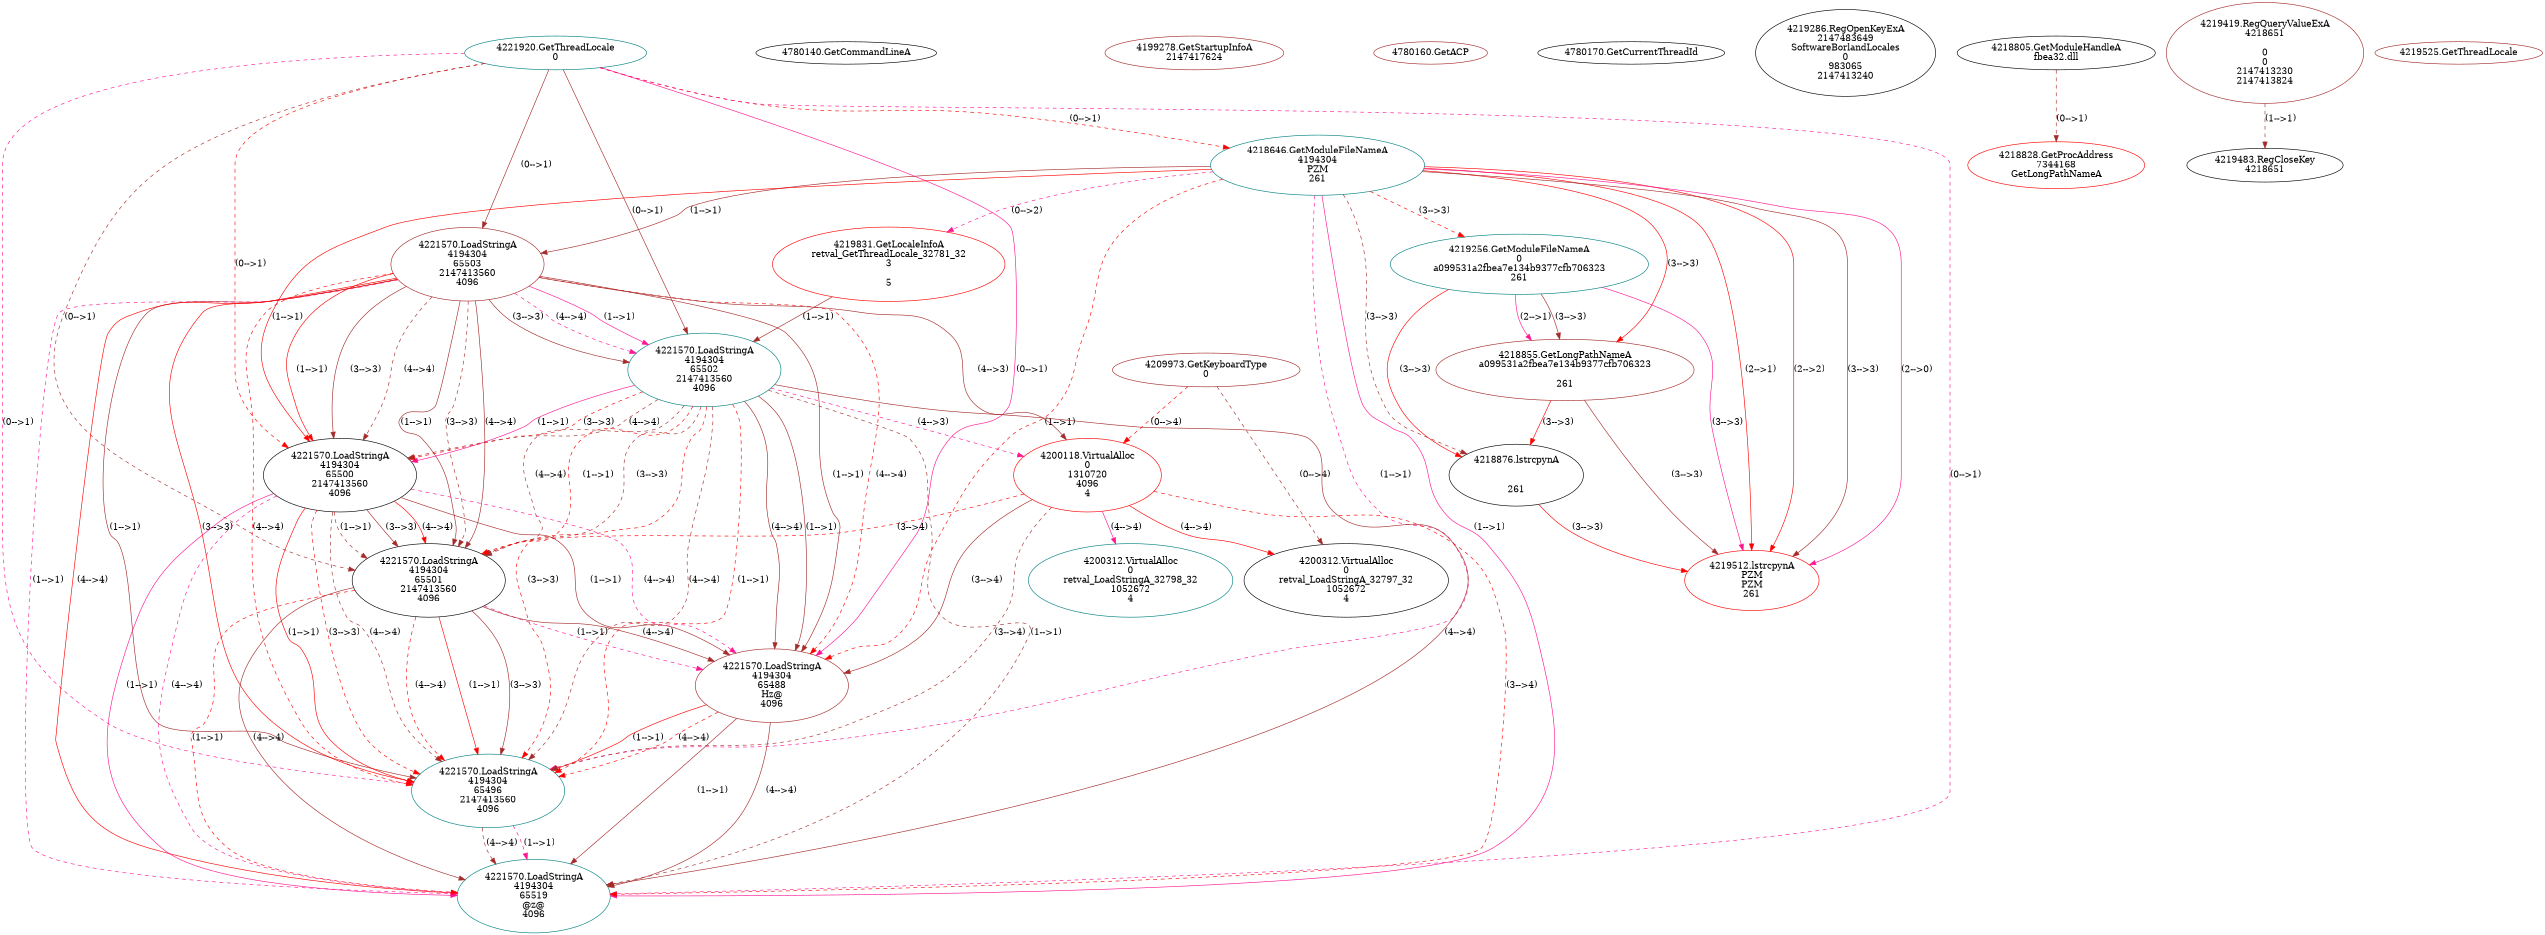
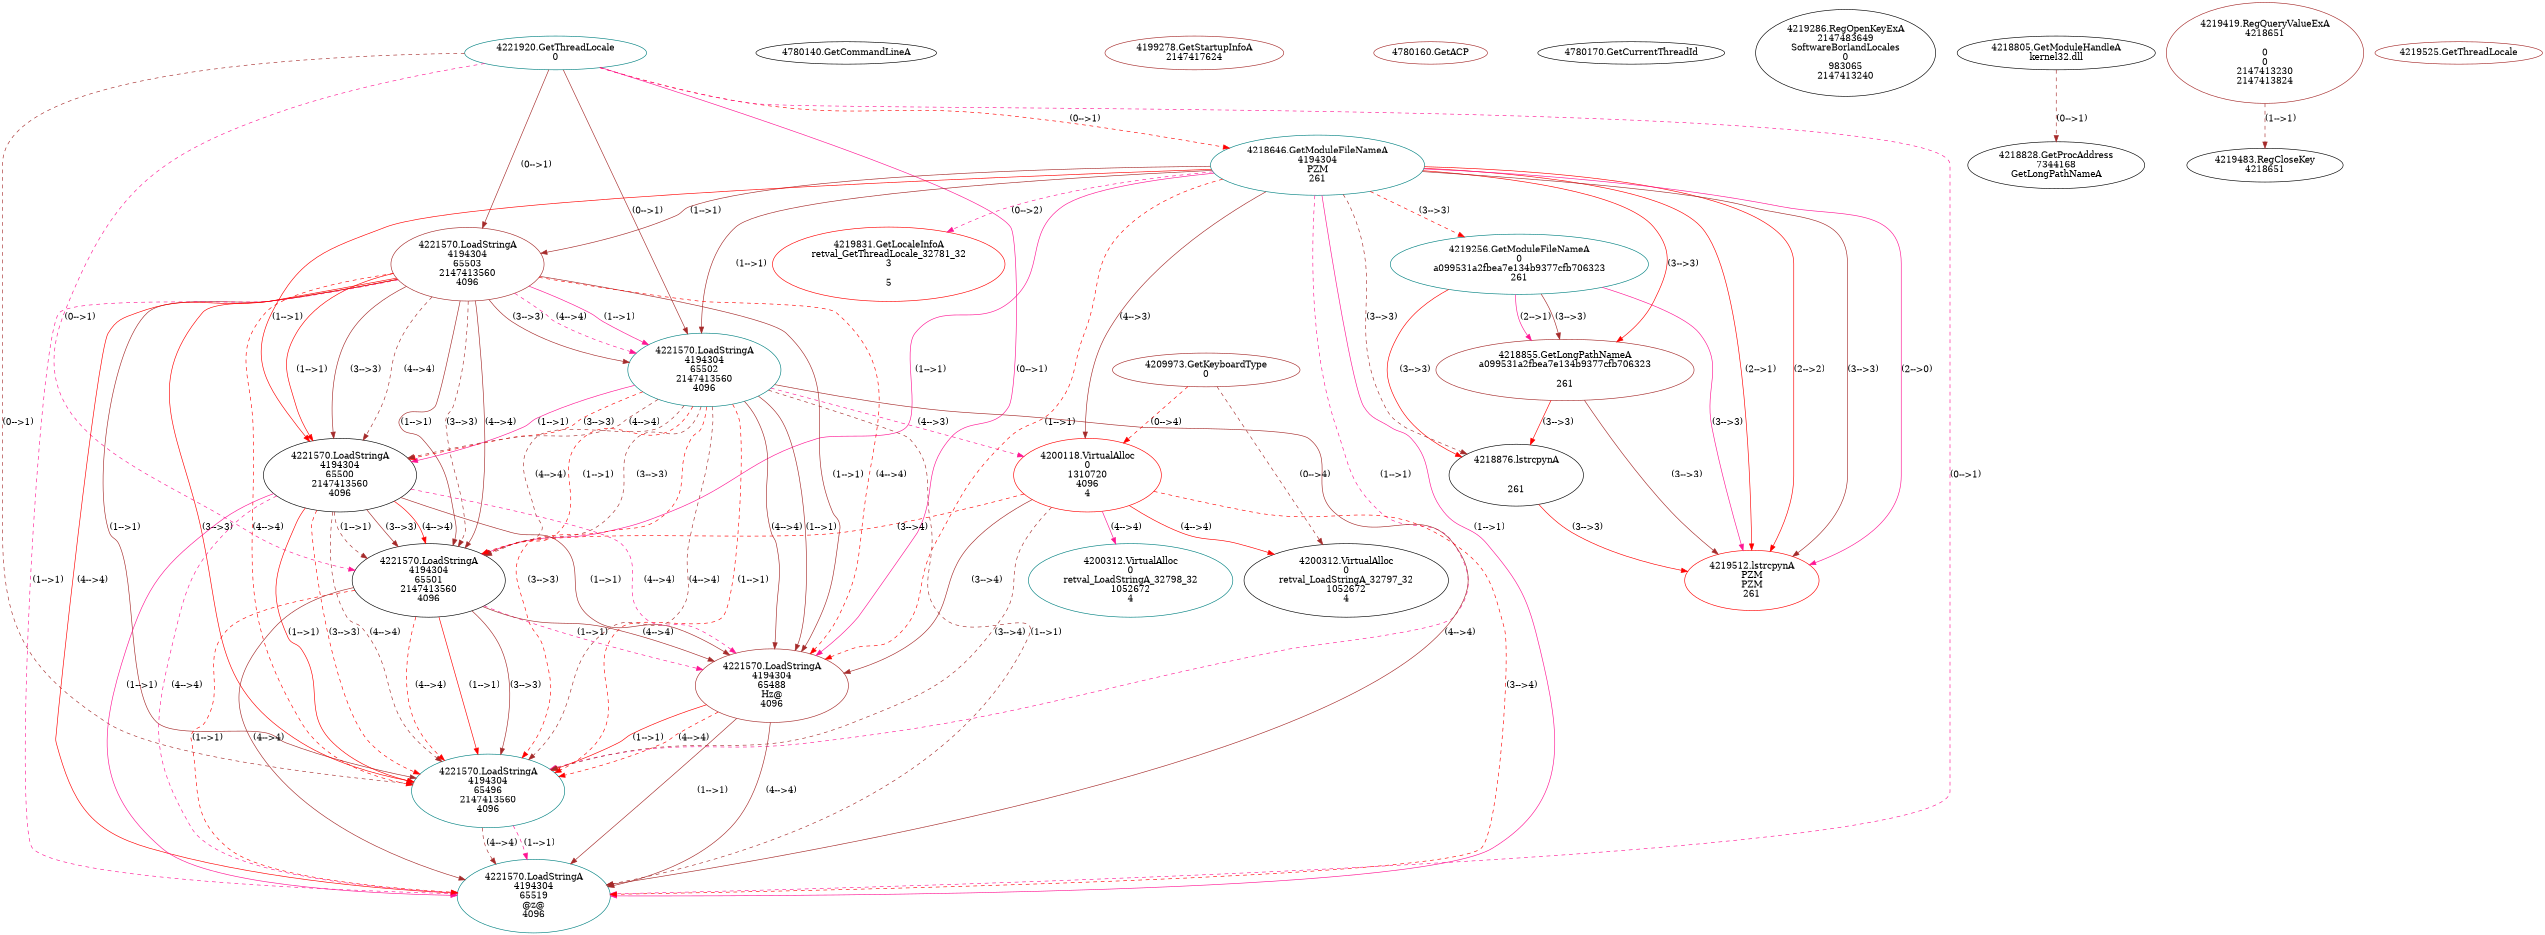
  digraph {
    node [color=black]
    edge [color=brown style=solid]
    n1 [color=teal label="4219256.GetModuleFileNameA\n0\na099531a2fbea7e134b9377cfb706323\n261"]
    n2 [color=brown label="4218855.GetLongPathNameA\na099531a2fbea7e134b9377cfb706323\n\n261"]
    n3 [label="4218876.lstrcpynA\n\n\n261"]
    n4 [color=red label="4219512.lstrcpynA\nPZM\nPZM\n261"]
    n5 [color=teal label="4221920.GetThreadLocale\n0"]
    n6 [color=teal label="4218646.GetModuleFileNameA\n4194304\nPZM\n261"]
    n7 [color=brown label="4221570.LoadStringA\n4194304\n65503\n2147413560\n4096"]
    n8 [color=teal label="4221570.LoadStringA\n4194304\n65502\n2147413560\n4096"]
    n9 [label="4221570.LoadStringA\n4194304\n65500\n2147413560\n4096"]
    n10 [label="4221570.LoadStringA\n4194304\n65501\n2147413560\n4096"]
    n11 [color=brown label="4221570.LoadStringA\n4194304\n65488\nHz@\n4096"]
    n12 [color=teal label="4221570.LoadStringA\n4194304\n65496\n2147413560\n4096"]
    n13 [color=teal label="4221570.LoadStringA\n4194304\n65519\n@z@\n4096"]
    n14 [color=red label="4219831.GetLocaleInfoA\nretval_GetThreadLocale_32781_32\n3\n\n5"]
    n15 [color=red label="4200118.VirtualAlloc\n0\n1310720\n4096\n4"]
    n16 [color=brown label="4209973.GetKeyboardType\n0"]
    n17 [label="4200312.VirtualAlloc\n0\nretval_LoadStringA_32797_32\n1052672\n4"]
    n18 [color=teal label="4200312.VirtualAlloc\n0\nretval_LoadStringA_32798_32\n1052672\n4"]
    n19 [label="4780140.GetCommandLineA\n"]
    n20 [color=brown label="4199278.GetStartupInfoA\n2147417624"]
    n21 [color=brown label="4780160.GetACP\n"]
    n22 [label="4780170.GetCurrentThreadId\n"]
    n23 [label="4219286.RegOpenKeyExA\n2147483649\nSoftware\Borland\Locales\n0\n983065\n2147413240"]
-   n24 [label="4218805.GetModuleHandleA\nfbea32.dll"]
-   n25 [color=red label="4218828.GetProcAddress\n7344168\nGetLongPathNameA"]
+   n24 [label="4218805.GetModuleHandleA\nkernel32.dll"]
+   n25 [label="4218828.GetProcAddress\n7344168\nGetLongPathNameA"]
    n26 [color=brown label="4219419.RegQueryValueExA\n4218651\n\n0\n0\n2147413230\n2147413824"]
    n27 [label="4219483.RegCloseKey\n4218651"]
    n28 [color=brown label="4219525.GetThreadLocale\n"]
    n1 -> n2 [color=deeppink label="(2-->1)"]
    n1 -> n2 [label="(3-->3)"]
    n1 -> n3 [color=red label="(3-->3)"]
    n1 -> n4 [color=deeppink label="(3-->3)"]
    n2 -> n3 [color=red label="(3-->3)"]
    n2 -> n4 [label="(3-->3)"]
    n3 -> n4 [color=red label="(3-->3)"]
    n5 -> n6 [color=red label="(0-->1)" style=dashed]
    n5 -> n7 [label="(0-->1)"]
    n5 -> n8 [label="(0-->1)"]
-   n5 -> n9 [color=red label="(0-->1)" style=dashed]
-   n5 -> n10 [label="(0-->1)" style=dashed]
+   n5 -> n10 [color=deeppink label="(0-->1)" style=dashed]
    n5 -> n11 [color=deeppink label="(0-->1)"]
-   n5 -> n12 [color=deeppink label="(0-->1)" style=dashed]
+   n5 -> n12 [label="(0-->1)" style=dashed]
    n5 -> n13 [color=deeppink label="(0-->1)" style=dashed]
    n6 -> n1 [color=red label="(3-->3)" style=dashed]
    n6 -> n2 [color=red label="(3-->3)"]
    n6 -> n3 [label="(3-->3)" style=dashed]
    n6 -> n4 [color=red label="(2-->1)"]
    n6 -> n4 [color=red label="(2-->2)"]
    n6 -> n4 [label="(3-->3)"]
    n6 -> n4 [color=deeppink label="(2-->0)"]
    n6 -> n7 [label="(1-->1)"]
-   n14 -> n8 [label="(1-->1)"]
+   n6 -> n8 [label="(1-->1)"]
    n6 -> n9 [color=red label="(1-->1)"]
+   n6 -> n10 [color=deeppink label="(1-->1)"]
    n6 -> n11 [color=red label="(1-->1)" style=dashed]
    n6 -> n12 [color=deeppink label="(1-->1)" style=dashed]
    n6 -> n13 [color=deeppink label="(1-->1)"]
    n6 -> n14 [color=deeppink label="(0-->2)" style=dashed]
    n7 -> n8 [color=deeppink label="(1-->1)"]
    n7 -> n8 [label="(3-->3)"]
    n7 -> n8 [color=deeppink label="(4-->4)" style=dashed]
    n7 -> n9 [color=red label="(1-->1)"]
    n7 -> n9 [label="(3-->3)"]
    n7 -> n9 [label="(4-->4)" style=dashed]
    n7 -> n10 [label="(1-->1)"]
    n7 -> n10 [label="(3-->3)" style=dashed]
    n7 -> n10 [label="(4-->4)"]
    n7 -> n11 [label="(1-->1)"]
    n7 -> n11 [color=red label="(4-->4)" style=dashed]
    n7 -> n12 [label="(1-->1)"]
    n7 -> n12 [color=red label="(3-->3)"]
    n7 -> n12 [color=red label="(4-->4)" style=dashed]
    n7 -> n13 [color=deeppink label="(1-->1)" style=dashed]
    n7 -> n13 [color=red label="(4-->4)"]
-   n7 -> n15 [label="(4-->3)"]
+   n6 -> n15 [label="(4-->3)"]
    n8 -> n9 [color=deeppink label="(1-->1)"]
    n8 -> n9 [color=red label="(3-->3)" style=dashed]
    n8 -> n9 [label="(4-->4)" style=dashed]
    n8 -> n10 [color=red label="(1-->1)" style=dashed]
    n8 -> n10 [label="(3-->3)" style=dashed]
    n8 -> n10 [label="(4-->4)" style=dashed]
    n8 -> n11 [label="(1-->1)"]
    n8 -> n11 [label="(4-->4)"]
    n8 -> n12 [color=red label="(1-->1)" style=dashed]
    n8 -> n12 [color=red label="(3-->3)" style=dashed]
    n8 -> n12 [label="(4-->4)" style=dashed]
    n8 -> n13 [label="(1-->1)" style=dashed]
    n8 -> n13 [label="(4-->4)"]
    n8 -> n15 [color=deeppink label="(4-->3)" style=dashed]
    n9 -> n10 [label="(1-->1)" style=dashed]
    n9 -> n10 [label="(3-->3)"]
    n9 -> n10 [color=red label="(4-->4)"]
    n9 -> n11 [label="(1-->1)"]
    n9 -> n11 [color=deeppink label="(4-->4)" style=dashed]
    n9 -> n12 [color=red label="(1-->1)"]
    n9 -> n12 [color=red label="(3-->3)" style=dashed]
    n9 -> n12 [label="(4-->4)" style=dashed]
    n9 -> n13 [color=deeppink label="(1-->1)"]
    n9 -> n13 [color=deeppink label="(4-->4)" style=dashed]
    n10 -> n11 [color=deeppink label="(1-->1)" style=dashed]
    n10 -> n11 [label="(4-->4)"]
    n10 -> n12 [color=red label="(1-->1)"]
    n10 -> n12 [label="(3-->3)"]
    n10 -> n12 [color=red label="(4-->4)" style=dashed]
    n10 -> n13 [color=red label="(1-->1)" style=dashed]
    n10 -> n13 [label="(4-->4)"]
    n11 -> n12 [color=red label="(1-->1)"]
    n11 -> n12 [color=red label="(4-->4)" style=dashed]
    n11 -> n13 [label="(1-->1)"]
    n11 -> n13 [label="(4-->4)"]
    n12 -> n13 [color=deeppink label="(1-->1)" style=dashed]
    n12 -> n13 [label="(4-->4)" style=dashed]
    n15 -> n10 [color=red label="(3-->4)" style=dashed]
    n15 -> n11 [label="(3-->4)"]
    n15 -> n12 [label="(3-->4)" style=dashed]
    n15 -> n13 [color=red label="(3-->4)" style=dashed]
    n15 -> n17 [color=red label="(4-->4)"]
    n15 -> n18 [color=deeppink label="(4-->4)"]
    n16 -> n15 [color=red label="(0-->4)" style=dashed]
    n16 -> n17 [label="(0-->4)" style=dashed]
    n24 -> n25 [label="(0-->1)" style=dashed]
    n26 -> n27 [label="(1-->1)" style=dashed]
  }
